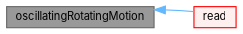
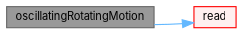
  digraph {
    rankdir=LR
    fontname=Inter
    node [fontname=Inter fontsize=10 shape=box style=filled]
    n1 [color=gray40 fillcolor=grey60 fontcolor=black height=0.2 label=oscillatingRotatingMotion width=0.4]
    n2 [color=red fillcolor="#FFF0F0" height=0.2 label=read width=0.4]
-   n2 -> n1 [color=steelblue1 fontname=Inter fontsize=10 labelfontname=Helvetica labelfontsize=10 style=solid]
+   n1 -> n2 [color=steelblue1 fontname=Inter fontsize=10 labelfontname=Helvetica labelfontsize=10 style=solid]
  }
